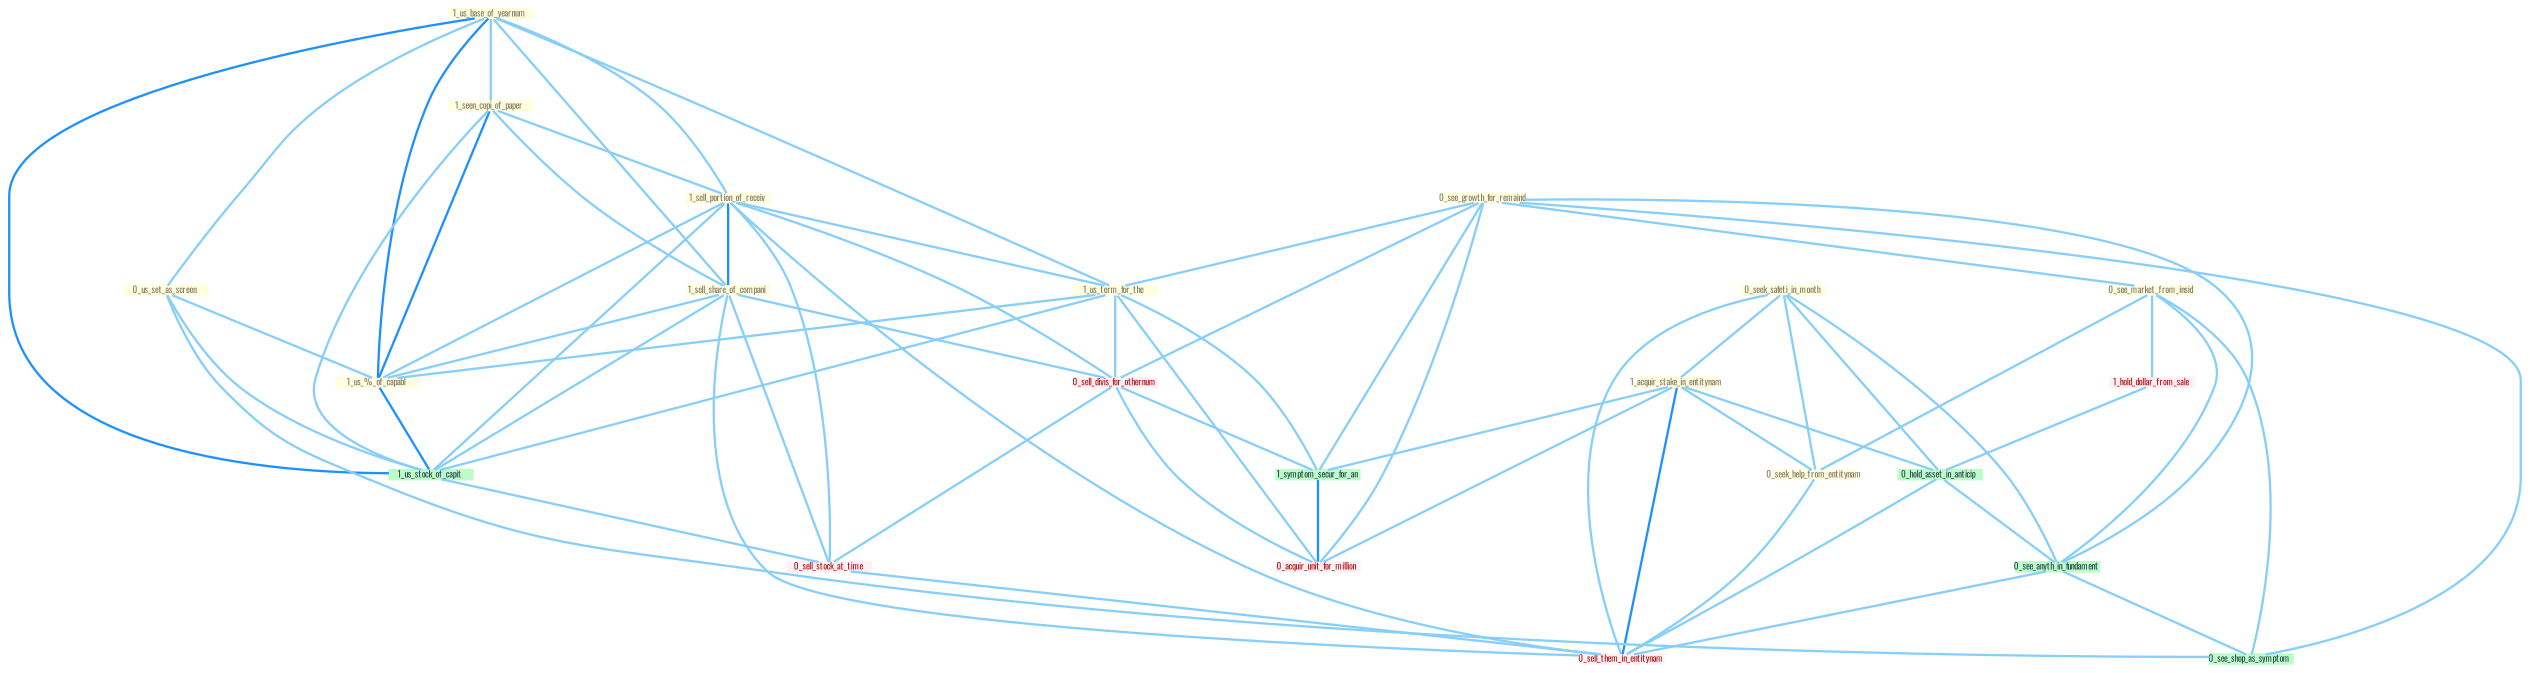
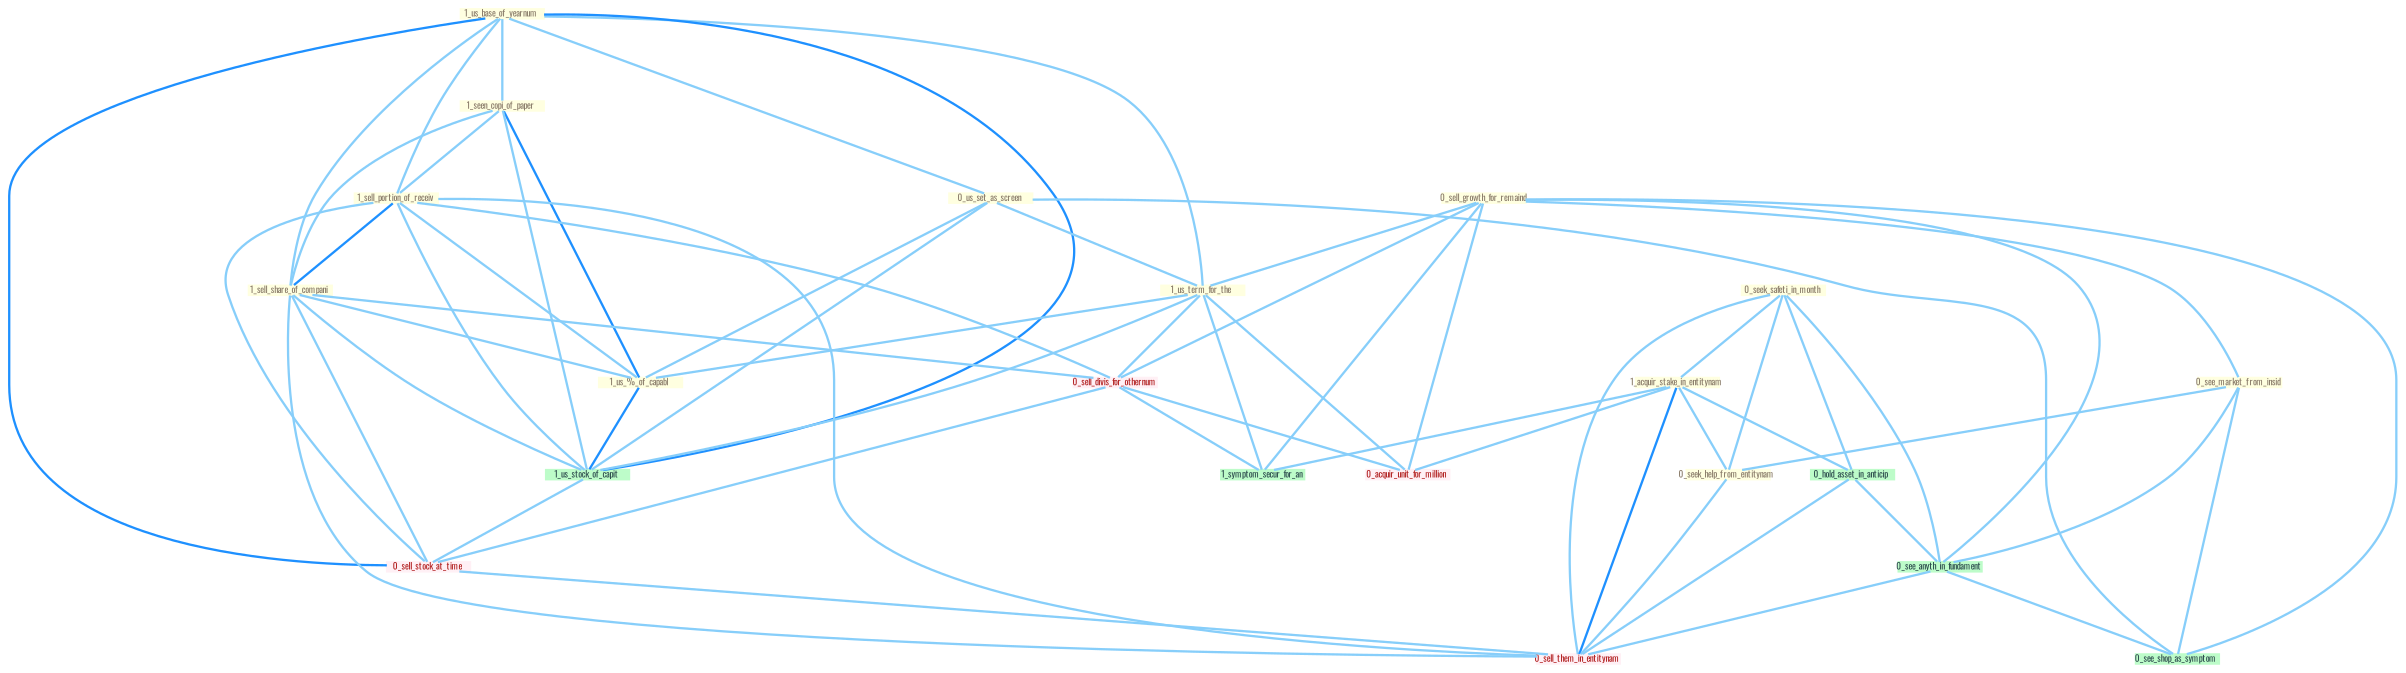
  graph {
    fontname=Oswald
    node [color="#ffffe0" fixedsize=true fontcolor="#8b7d6b" fontname=Oswald fontsize=4 shape=polygon style=filled]
    edge [color="#87cefa" fontname=Oswald w=1]
    "1_us_base_of_yearnum " [height=.06 width=.5]
    "1_seen_copi_of_paper " [height=.06 width=.5]
-   "0_see_growth_for_remaind " [height=.06 width=.5]
+   "0_see_growth_for_remaind " [height=.06 width=.5 label="0_sell_growth_for_remaind"]
    "1_sell_portion_of_receiv " [height=.06 width=.5]
    "0_seek_safeti_in_month " [height=.06 width=.5]
    "0_see_market_from_insid " [height=.06 width=.5]
    "1_acquir_stake_in_entitynam " [height=.06 width=.5]
    "0_us_set_as_screen " [height=.06 width=.5]
    "1_us_term_for_the " [height=.06 width=.5]
    "1_sell_share_of_compani " [height=.06 width=.5]
    "0_seek_help_from_entitynam " [height=.06 width=.5]
    "1_us_%_of_capabl " [height=.06 width=.5]
    "0_sell_divis_for_othernum " [color="#fff0f5" fontcolor="#b22222" height=.06 width=.5]
-   "1_hold_dollar_from_sale " [color="#fff0f5" fontcolor="#b22222" height=.06 width=.5]
    "0_sell_stock_at_time " [color="#fff0f5" fontcolor="#b22222" height=.06 width=.5]
    "0_acquir_unit_for_million " [color="#fff0f5" fontcolor="#b22222" height=.06 width=.5]
    "0_sell_them_in_entitynam " [color="#fff0f5" fontcolor="#b22222" height=.06 width=.5]
    "1_us_stock_of_capit " [color="#BDFCC9" fontcolor="#2f4f4f" height=.06 width=.5]
    n19 [color="#BDFCC9" fontcolor="#2f4f4f" height=.06 label="1_symptom_secur_for_an" width=.5]
    "0_see_anyth_in_fundament " [color="#BDFCC9" fontcolor="#2f4f4f" height=.06 width=.5]
    "0_see_shop_as_symptom " [color="#BDFCC9" fontcolor="#2f4f4f" height=.06 width=.5]
    "0_hold_asset_in_anticip " [color="#BDFCC9" fontcolor="#2f4f4f" height=.06 width=.5]
    subgraph sub_1 {
      "1_us_base_of_yearnum "
      "1_seen_copi_of_paper "
      "0_see_growth_for_remaind "
      "1_sell_portion_of_receiv "
      "0_seek_safeti_in_month "
      "0_see_market_from_insid "
      "1_acquir_stake_in_entitynam "
      "0_us_set_as_screen "
      "1_us_term_for_the "
      "1_sell_share_of_compani "
      "0_seek_help_from_entitynam "
      "1_us_%_of_capabl "
    }
    subgraph sub_2 {
      "0_sell_divis_for_othernum "
-     "1_hold_dollar_from_sale "
      "0_sell_stock_at_time "
      "0_acquir_unit_for_million "
      "0_sell_them_in_entitynam "
    }
    "1_us_base_of_yearnum " -- "1_seen_copi_of_paper "
    "1_us_base_of_yearnum " -- "1_sell_portion_of_receiv "
    "1_us_base_of_yearnum " -- "0_us_set_as_screen "
    "1_us_base_of_yearnum " -- "1_us_term_for_the "
    "1_us_base_of_yearnum " -- "1_sell_share_of_compani "
-   "1_us_base_of_yearnum " -- "1_us_%_of_capabl " [color="#1e90ff" w=2]
+   "1_us_base_of_yearnum " -- "0_sell_stock_at_time " [color="#1e90ff" w=2]
    "1_us_base_of_yearnum " -- "1_us_stock_of_capit " [color="#1e90ff" w=2]
    "1_seen_copi_of_paper " -- "1_sell_portion_of_receiv "
    "1_seen_copi_of_paper " -- "1_sell_share_of_compani "
    "1_seen_copi_of_paper " -- "1_us_%_of_capabl " [color="#1e90ff"]
    "1_seen_copi_of_paper " -- "1_us_stock_of_capit "
    "0_see_growth_for_remaind " -- "0_see_market_from_insid "
    "0_see_growth_for_remaind " -- "1_us_term_for_the "
    "0_see_growth_for_remaind " -- "0_sell_divis_for_othernum "
    "0_see_growth_for_remaind " -- "0_acquir_unit_for_million "
    "0_see_growth_for_remaind " -- n19
    "0_see_growth_for_remaind " -- "0_see_anyth_in_fundament "
    "0_see_growth_for_remaind " -- "0_see_shop_as_symptom "
    "1_sell_portion_of_receiv " -- "1_sell_share_of_compani " [color="#1e90ff" w=2]
    "1_sell_portion_of_receiv " -- "1_us_%_of_capabl "
    "1_sell_portion_of_receiv " -- "0_sell_divis_for_othernum "
    "1_sell_portion_of_receiv " -- "0_sell_stock_at_time "
    "1_sell_portion_of_receiv " -- "0_sell_them_in_entitynam "
    "1_sell_portion_of_receiv " -- "1_us_stock_of_capit "
    "0_seek_safeti_in_month " -- "1_acquir_stake_in_entitynam "
    "0_seek_safeti_in_month " -- "0_seek_help_from_entitynam "
    "0_seek_safeti_in_month " -- "0_sell_them_in_entitynam "
    "0_seek_safeti_in_month " -- "0_see_anyth_in_fundament "
    "0_seek_safeti_in_month " -- "0_hold_asset_in_anticip "
    "0_see_market_from_insid " -- "0_seek_help_from_entitynam "
-   "0_see_market_from_insid " -- "1_hold_dollar_from_sale "
    "0_see_market_from_insid " -- "0_see_anyth_in_fundament "
    "0_see_market_from_insid " -- "0_see_shop_as_symptom "
    "1_acquir_stake_in_entitynam " -- "0_seek_help_from_entitynam "
    "1_acquir_stake_in_entitynam " -- "0_acquir_unit_for_million "
    "1_acquir_stake_in_entitynam " -- "0_sell_them_in_entitynam " [color="#1e90ff" w=2]
    "1_acquir_stake_in_entitynam " -- n19
    "1_acquir_stake_in_entitynam " -- "0_hold_asset_in_anticip "
-   "1_sell_portion_of_receiv " -- "1_us_term_for_the "
+   "0_us_set_as_screen " -- "1_us_term_for_the "
    "0_us_set_as_screen " -- "1_us_%_of_capabl "
    "0_us_set_as_screen " -- "1_us_stock_of_capit "
    "0_us_set_as_screen " -- "0_see_shop_as_symptom "
    "1_us_term_for_the " -- "1_us_%_of_capabl "
    "1_us_term_for_the " -- "0_sell_divis_for_othernum "
    "1_us_term_for_the " -- "0_acquir_unit_for_million "
    "1_us_term_for_the " -- "1_us_stock_of_capit "
    "1_us_term_for_the " -- n19
    "1_sell_share_of_compani " -- "1_us_%_of_capabl "
    "1_sell_share_of_compani " -- "0_sell_divis_for_othernum "
    "1_sell_share_of_compani " -- "0_sell_stock_at_time "
    "1_sell_share_of_compani " -- "0_sell_them_in_entitynam "
    "1_sell_share_of_compani " -- "1_us_stock_of_capit "
    "0_seek_help_from_entitynam " -- "0_sell_them_in_entitynam "
    "1_us_%_of_capabl " -- "1_us_stock_of_capit " [color="#1e90ff" w=2]
    "0_sell_divis_for_othernum " -- "0_sell_stock_at_time "
    "0_sell_divis_for_othernum " -- "0_acquir_unit_for_million "
    "0_sell_divis_for_othernum " -- n19
-   "1_hold_dollar_from_sale " -- "0_hold_asset_in_anticip "
    "0_sell_stock_at_time " -- "0_sell_them_in_entitynam "
    "1_us_stock_of_capit " -- "0_sell_stock_at_time "
-   n19 -- "0_acquir_unit_for_million " [color="#1e90ff" w=2]
    "0_see_anyth_in_fundament " -- "0_sell_them_in_entitynam "
    "0_see_anyth_in_fundament " -- "0_see_shop_as_symptom "
    "0_hold_asset_in_anticip " -- "0_sell_them_in_entitynam "
    "0_hold_asset_in_anticip " -- "0_see_anyth_in_fundament "
  }
